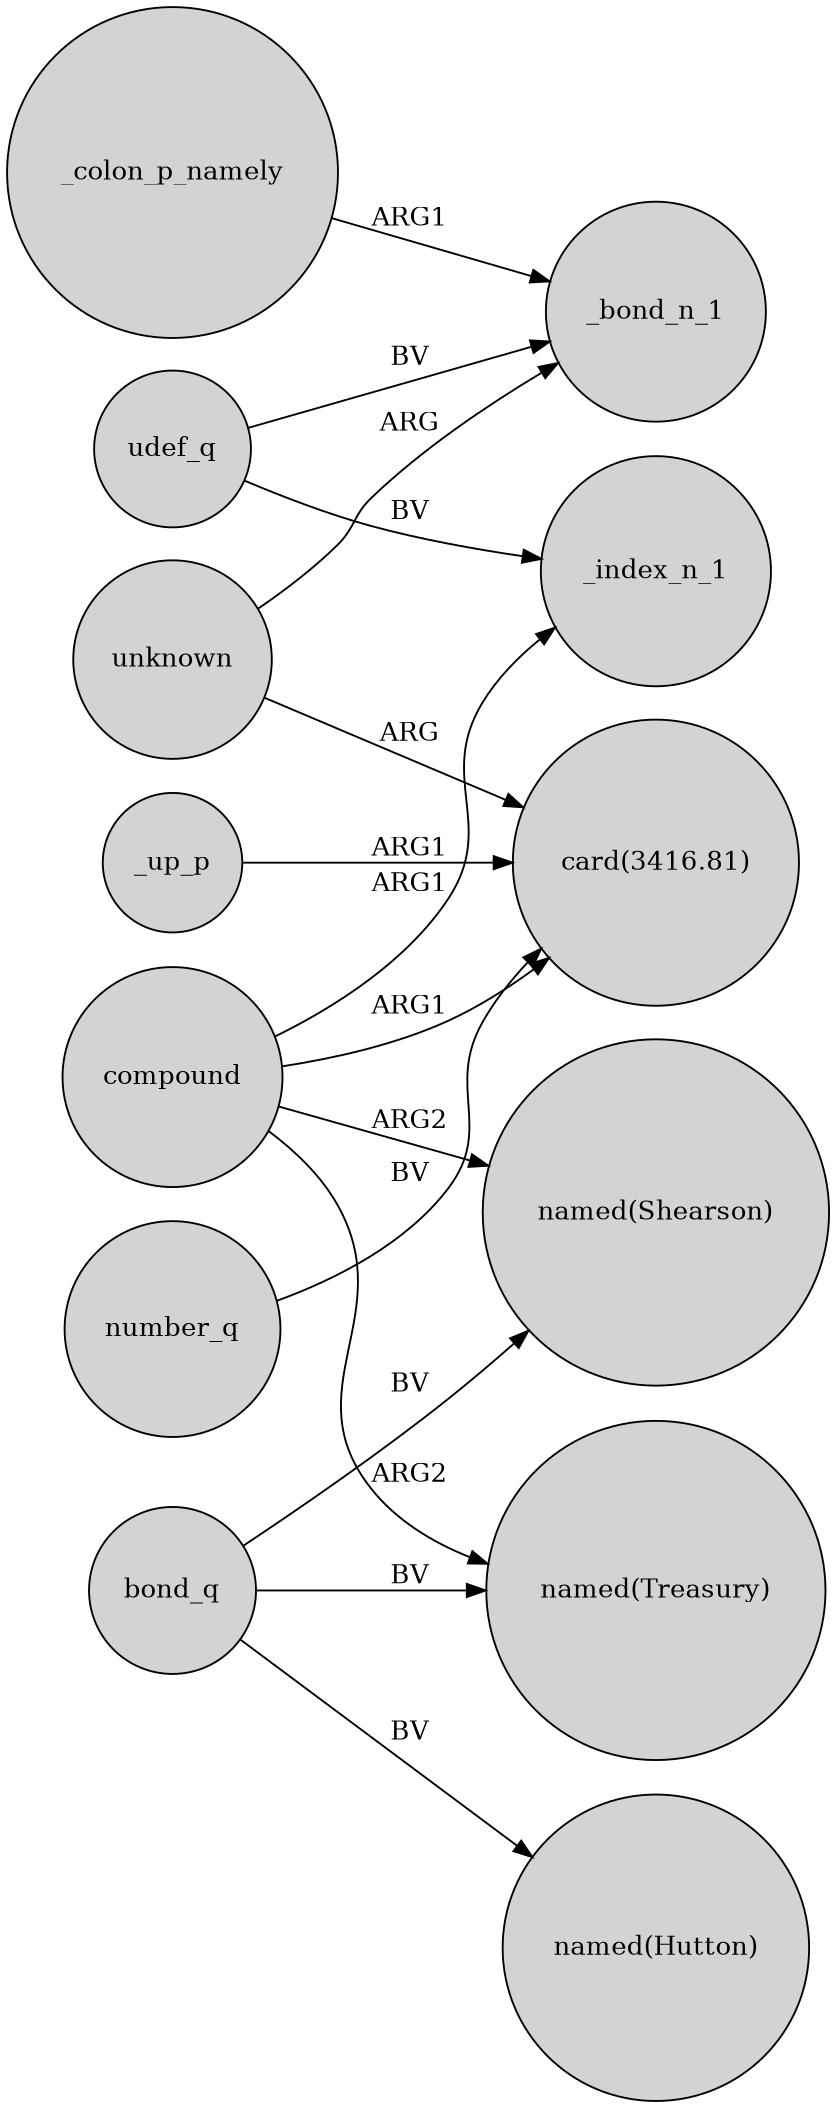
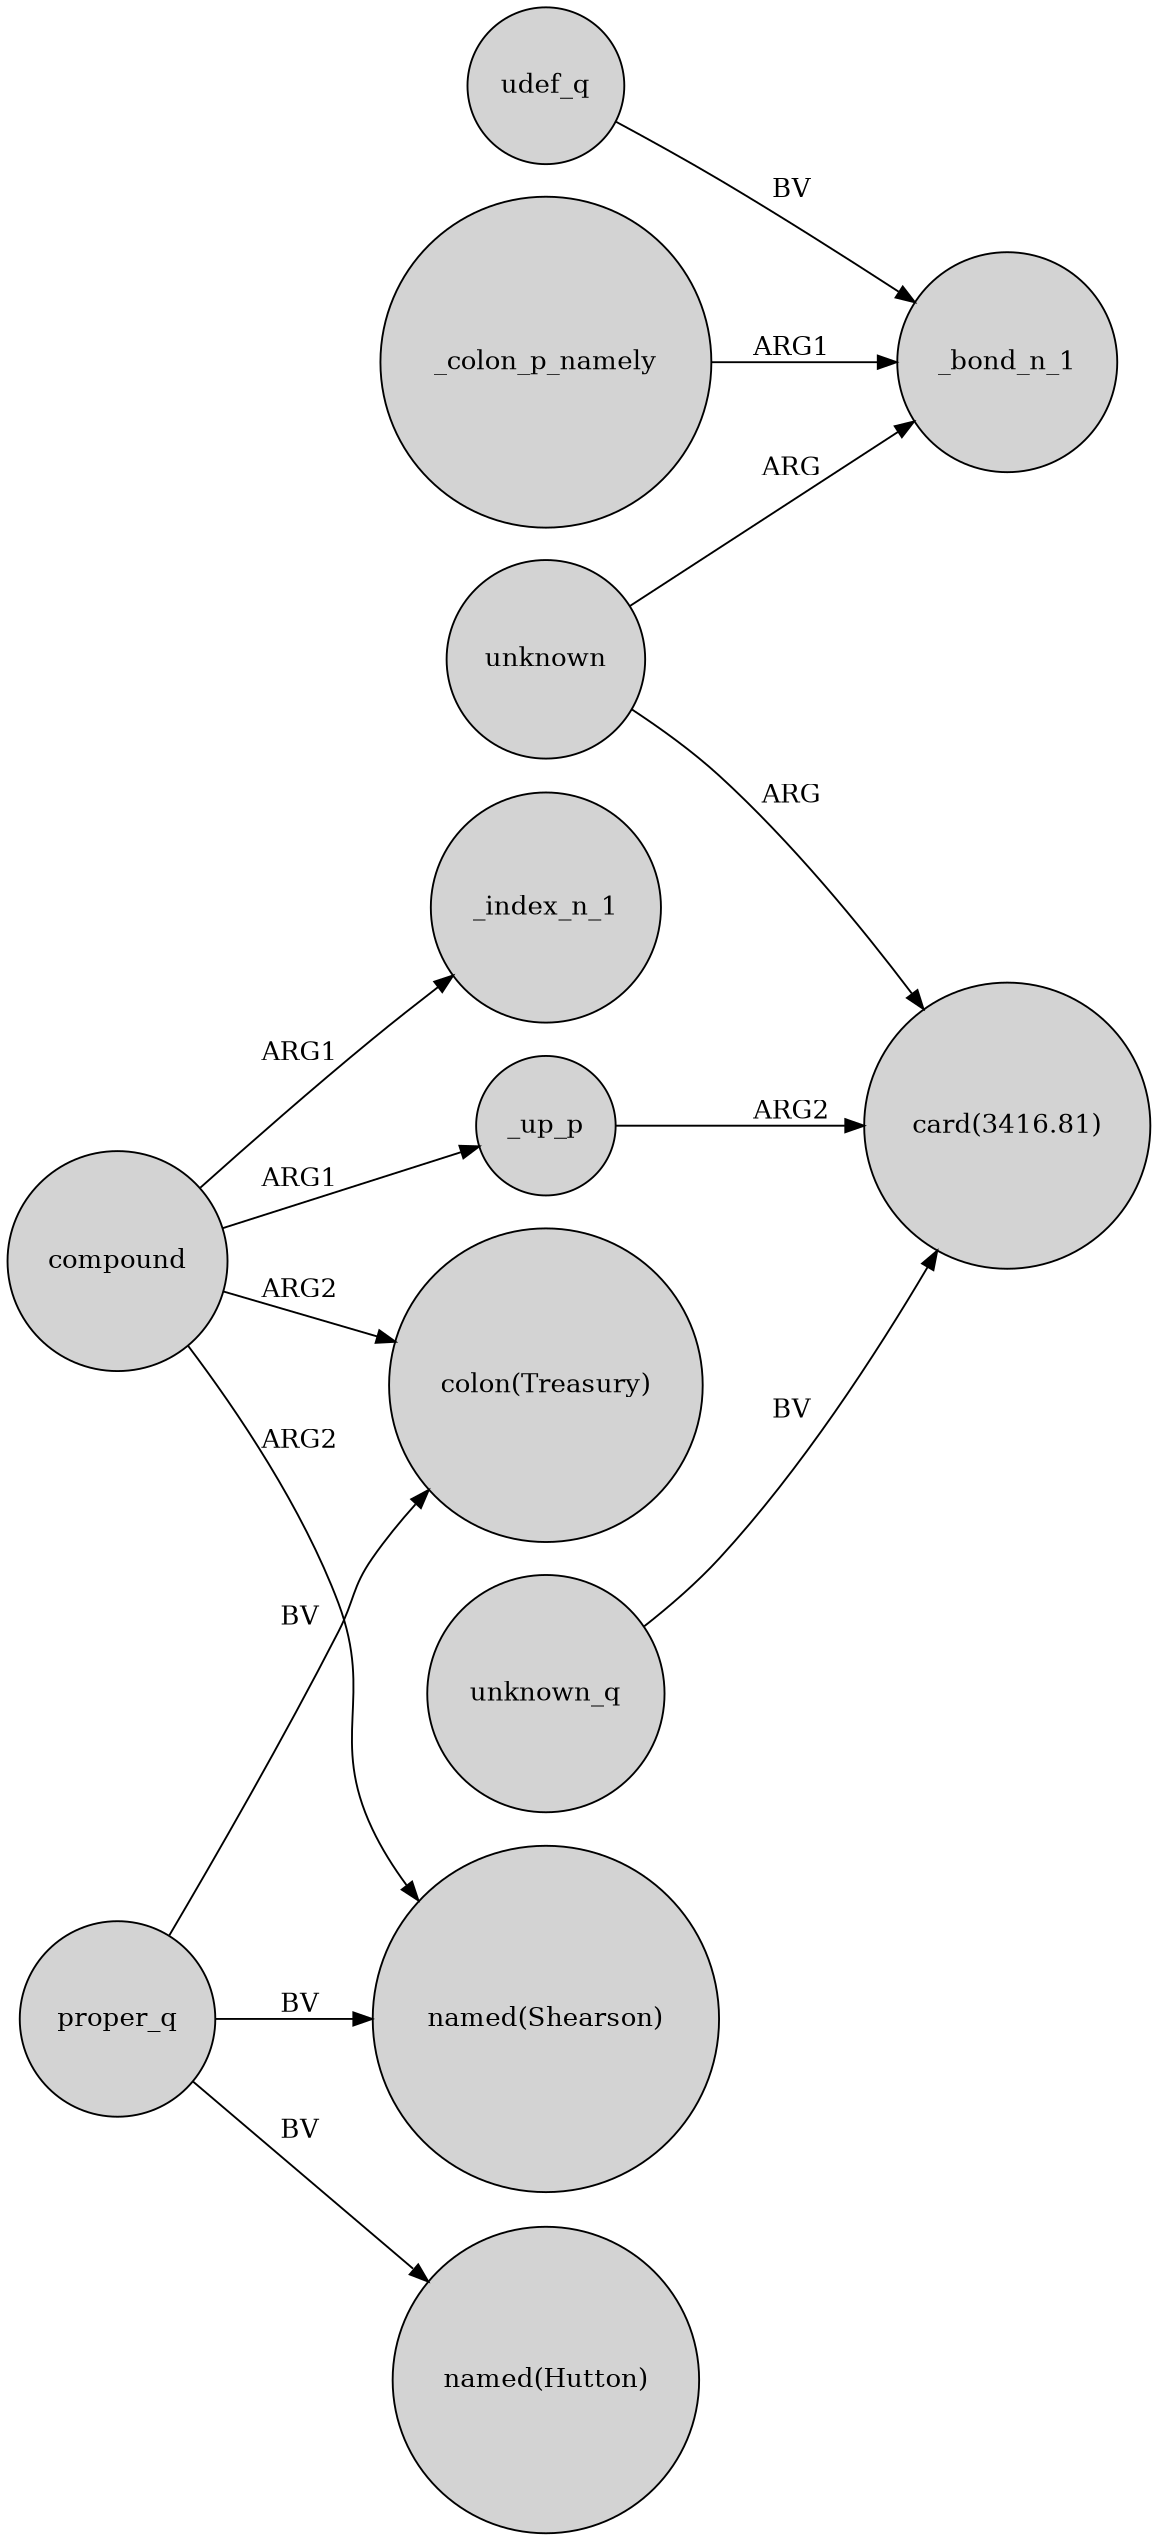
  digraph {
    rankdir=LR
    node [shape=circle style=filled]
    udef_q
    _bond_n_1
    _index_n_1
    compound
-   "named(Treasury)"
+   "named(Treasury)" [label="colon(Treasury)"]
    "named(Shearson)"
    "card(3416.81)"
    _up_p
    unknown
-   proper_q [label=bond_q]
+   proper_q
    "named(Hutton)"
-   number_q
+   number_q [label=unknown_q]
    _colon_p_namely
    udef_q -> _bond_n_1 [label=BV]
-   udef_q -> _index_n_1 [label=BV]
    compound -> _index_n_1 [label=ARG1]
    compound -> "named(Treasury)" [label=ARG2]
    compound -> "named(Shearson)" [label=ARG2]
-   compound -> "card(3416.81)" [label=ARG1]
-   _up_p -> "card(3416.81)" [label=ARG1]
+   compound -> _up_p [label=ARG1]
+   _up_p -> "card(3416.81)" [label=ARG2]
    unknown -> _bond_n_1 [label=ARG]
    unknown -> "card(3416.81)" [label=ARG]
    proper_q -> "named(Treasury)" [label=BV]
    proper_q -> "named(Shearson)" [label=BV]
    proper_q -> "named(Hutton)" [label=BV]
    number_q -> "card(3416.81)" [label=BV]
    _colon_p_namely -> _bond_n_1 [label=ARG1]
  }
